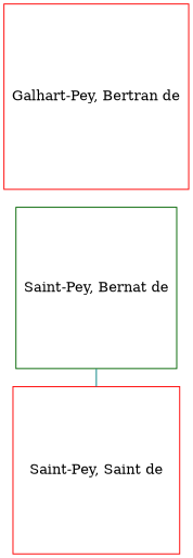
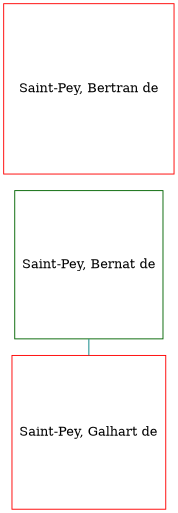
  digraph {
    rankdir=LR
    node [color=red regular=1 shape=box style=filled fillcolor=white]
    n1 [color=darkgreen label="Saint-Pey, Bernat de"]
-   n2 [label="Saint-Pey, Saint de"]
-   n3 [label="Galhart-Pey, Bertran de"]
+   n2 [label="Saint-Pey, Galhart de"]
+   n3 [label="Saint-Pey, Bertran de"]
    subgraph sub_1 {
      rank=same
      n1
      n2
    }
    subgraph sub_2 {
      rank=same
      n3
    }
    n1 -> n2 [dir=none color=teal style=solid]
  }
